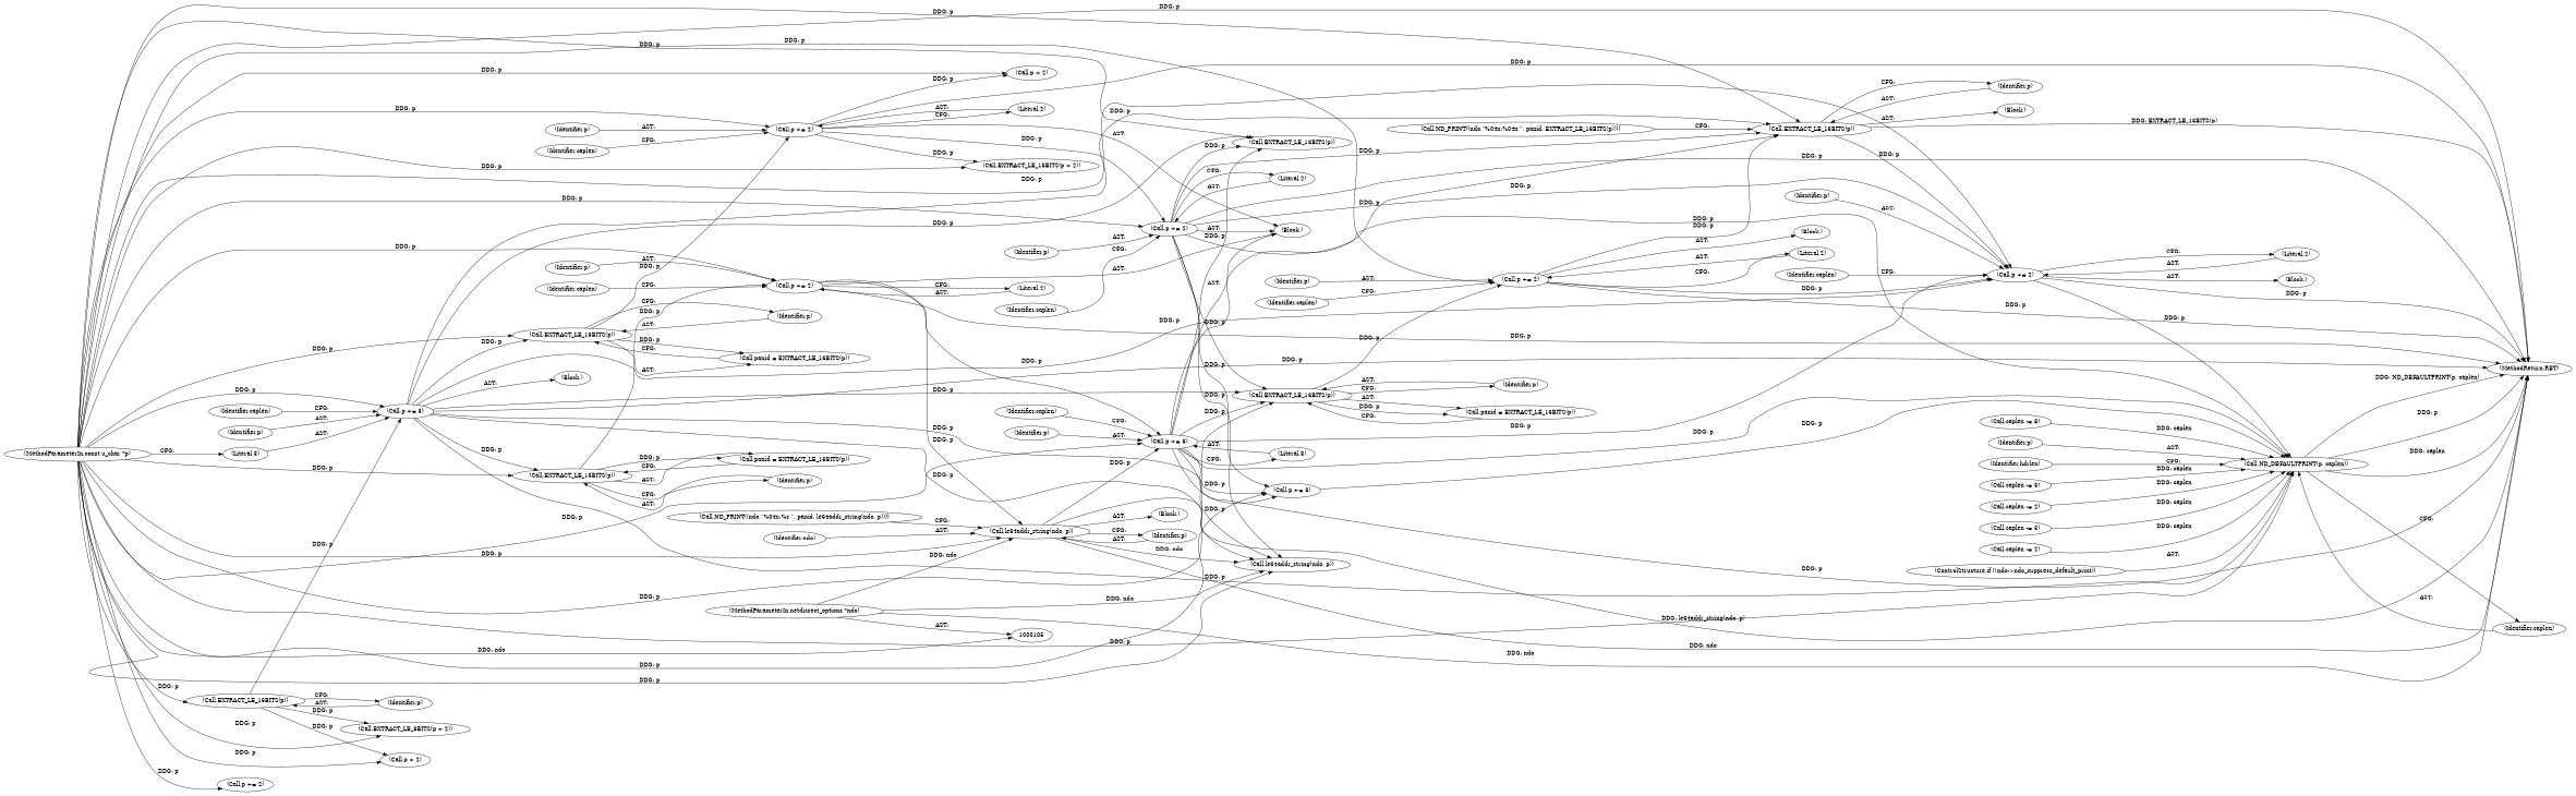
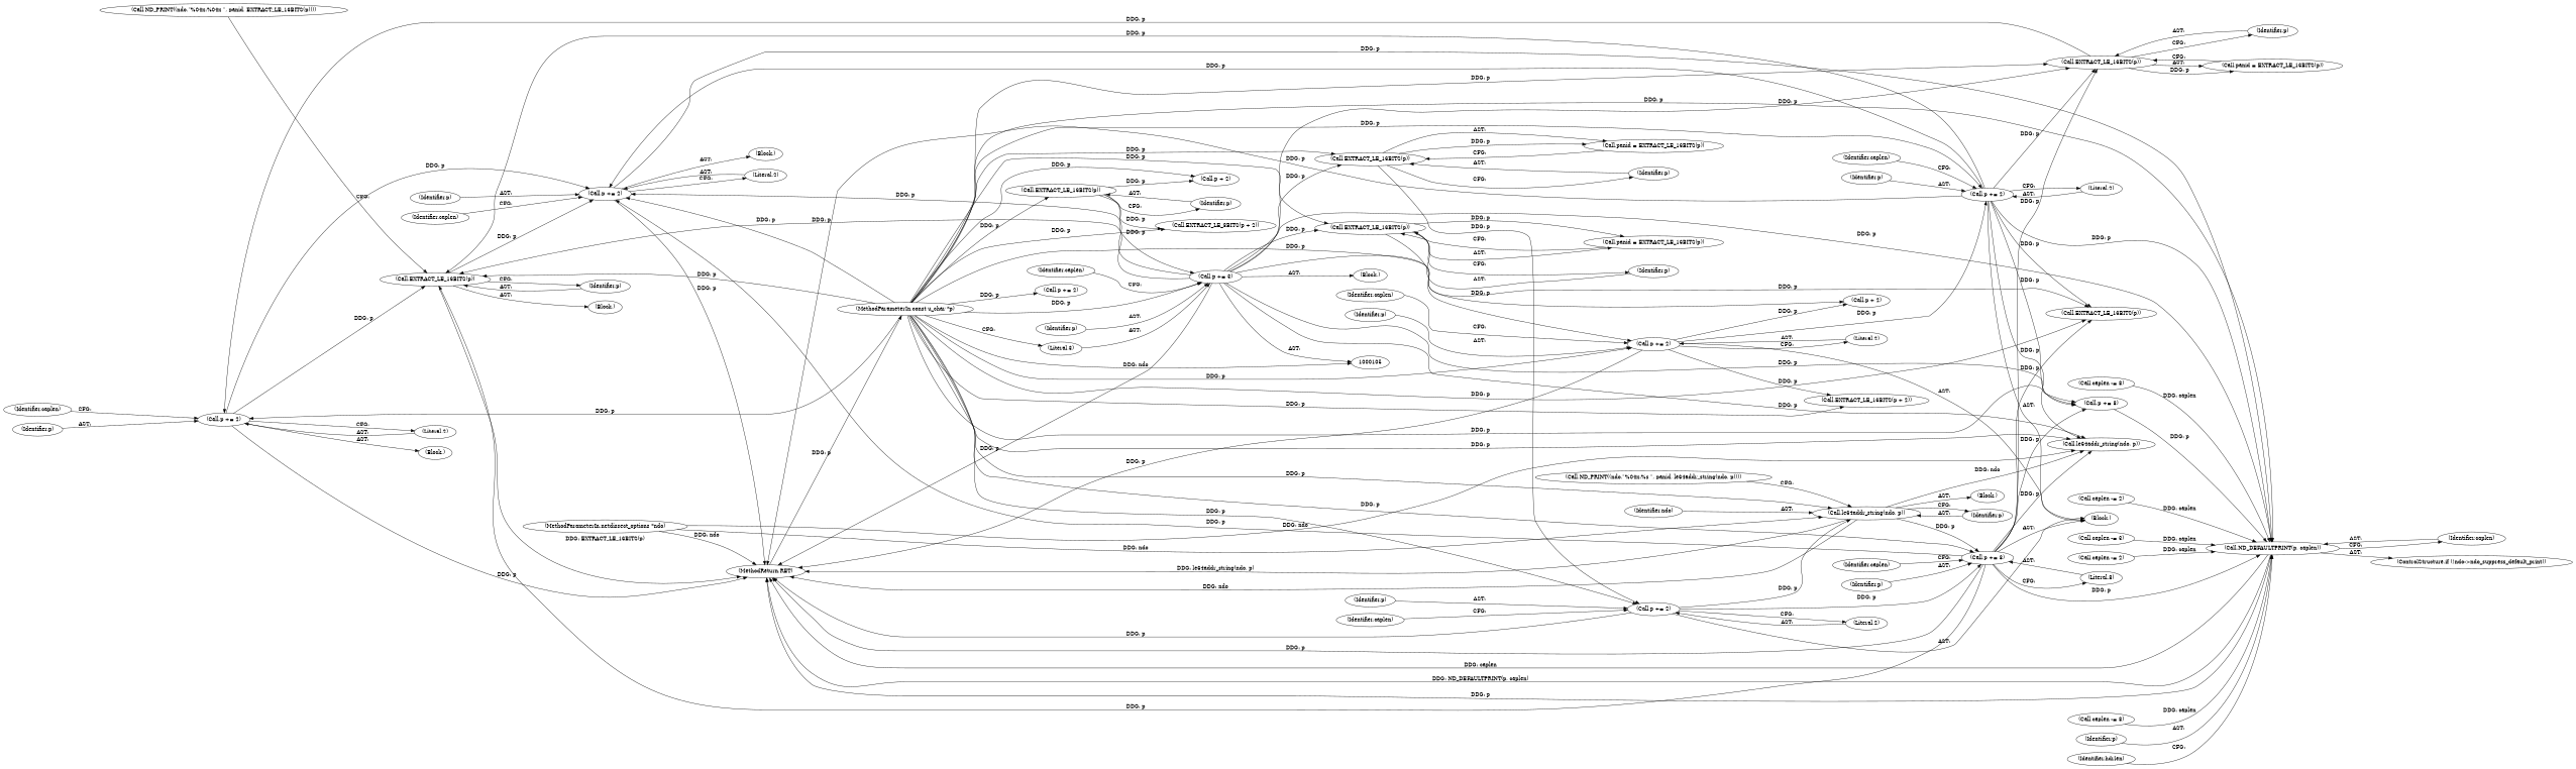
  digraph {
    rankdir=LR
    n1 [label="(Call,p += 2)"]
    n2 [label="(Call,EXTRACT_LE_16BITS(p))"]
    n3 [label="(Call,p += 2)"]
    n4 [label="(MethodReturn,RET)"]
    n5 [label="(Literal,2)"]
    n6 [label="(Block,)"]
    n7 [label="(Block,)"]
    n8 [label="(Identifier,p)"]
    n9 [label="(Call,ND_DEFAULTPRINT(p, caplen))"]
    n10 [label="(Block,)"]
    n11 [label="(Literal,2)"]
    n12 [label="(Call,EXTRACT_LE_16BITS(p))"]
    n13 [label="(Call,panid = EXTRACT_LE_16BITS(p))"]
    n14 [label="(Identifier,p)"]
    n15 [label="(Call,p += 2)"]
    n16 [label="(Block,)"]
    n17 [label="(Call,p += 8)"]
    n18 [label="(Call,le64addr_string(ndo, p))"]
    n19 [label="(Literal,2)"]
    n20 [label="(Call,EXTRACT_LE_16BITS(p))"]
    n21 [label="(Identifier,caplen)"]
    n22 [label="(ControlStructure,if (!ndo->ndo_suppress_default_print))"]
    n23 [label="(Call,p += 2)"]
    n24 [label="(Call,p + 2)"]
    n25 [label="(Call,EXTRACT_LE_16BITS(p + 2))"]
    n26 [label="(Literal,2)"]
    n27 [label="(Call,EXTRACT_LE_16BITS(p))"]
    n28 [label="(Call,panid = EXTRACT_LE_16BITS(p))"]
    n29 [label="(Identifier,p)"]
    n30 [label="(Call,p += 3)"]
    n31 [label="(Call,EXTRACT_LE_16BITS(p))"]
    n32 [label="(Block,)"]
    n33 [label="(Call,p += 2)"]
    n34 [label="(Call,panid = EXTRACT_LE_16BITS(p))"]
    n35 [label="(Identifier,p)"]
    n36 [label="(Literal,3)"]
    n37 [label="(MethodParameterIn,const u_char *p)"]
    n38 [label="(Call,EXTRACT_LE_16BITS(p))"]
    n39 [label="(Call,p += 8)"]
    n40 [label="(Call,le64addr_string(ndo, p))"]
    n41 [label="(Call,EXTRACT_LE_8BITS(p + 2))"]
    n42 [label="(Call,p += 2)"]
    n43 [label="(Call,p + 2)"]
    1000105
    n45 [label="(Identifier,p)"]
    n46 [label="(Literal,8)"]
    n47 [label="(Literal,2)"]
    n48 [label="(Block,)"]
    n49 [label="(Identifier,p)"]
    n50 [label="(MethodParameterIn,netdissect_options *ndo)"]
    n51 [label="(Identifier,caplen)"]
    n52 [label="(Identifier,p)"]
    n53 [label="(Call,caplen -= 8)"]
    n54 [label="(Identifier,caplen)"]
    n55 [label="(Identifier,p)"]
    n56 [label="(Identifier,p)"]
    n57 [label="(Identifier,caplen)"]
    n58 [label="(Identifier,hdrlen)"]
    n59 [label="(Identifier,p)"]
    n60 [label="(Identifier,p)"]
    n61 [label="(Identifier,p)"]
    n62 [label="(Identifier,caplen)"]
    n63 [label="(Call,ND_PRINT((ndo,\"%04x:%s \", panid, le64addr_string(ndo, p))))"]
    n64 [label="(Identifier,p)"]
    n65 [label="(Identifier,caplen)"]
    n66 [label="(Call,caplen -= 8)"]
    n67 [label="(Identifier,caplen)"]
    n68 [label="(Identifier,caplen)"]
    n69 [label="(Call,ND_PRINT((ndo,\"%04x:%04x \", panid, EXTRACT_LE_16BITS(p))))"]
    n70 [label="(Identifier,p)"]
    n71 [label="(Call,caplen -= 2)"]
    n72 [label="(Identifier,ndo)"]
    n73 [label="(Call,caplen -= 3)"]
    n74 [label="(Call,caplen -= 2)"]
    n1 -> n2 [label="DDG: p"]
    n1 -> n3 [label="DDG: p"]
    n1 -> n4 [label="DDG: p"]
    n1 -> n5 [label="CFG: "]
    n1 -> n6 [label="AST: "]
    n2 -> n3 [label="DDG: p"]
    n2 -> n4 [label="DDG: EXTRACT_LE_16BITS(p)"]
    n2 -> n7 [label="AST: "]
    n2 -> n8 [label="CFG: "]
    n3 -> n4 [label="DDG: p"]
    n3 -> n9 [label="DDG: p"]
    n3 -> n10 [label="AST: "]
    n3 -> n11 [label="CFG: "]
    n5 -> n1 [label="AST: "]
    n8 -> n2 [label="AST: "]
    n9 -> n4 [label="DDG: ND_DEFAULTPRINT(p, caplen)"]
    n9 -> n4 [label="DDG: p"]
    n9 -> n4 [label="DDG: caplen"]
    n9 -> n21 [label="CFG: "]
-   n22 -> n9 [label="AST: "]
+   n9 -> n22 [label="AST: "]
    n11 -> n3 [label="AST: "]
    n12 -> n1 [label="DDG: p"]
    n12 -> n13 [label="AST: "]
    n12 -> n13 [label="DDG: p"]
    n12 -> n14 [label="CFG: "]
    n13 -> n12 [label="CFG: "]
    n14 -> n12 [label="AST: "]
    n15 -> n2 [label="DDG: p"]
    n15 -> n3 [label="DDG: p"]
    n15 -> n4 [label="DDG: p"]
    n15 -> n9 [label="DDG: p"]
    n15 -> n12 [label="DDG: p"]
    n15 -> n16 [label="AST: "]
    n15 -> n17 [label="DDG: p"]
    n15 -> n18 [label="DDG: p"]
    n15 -> n19 [label="CFG: "]
    n15 -> n20 [label="DDG: p"]
    n17 -> n9 [label="DDG: p"]
    n19 -> n15 [label="AST: "]
    n21 -> n9 [label="AST: "]
    n23 -> n4 [label="DDG: p"]
    n23 -> n15 [label="DDG: p"]
    n23 -> n16 [label="AST: "]
    n23 -> n24 [label="DDG: p"]
    n23 -> n25 [label="DDG: p"]
    n23 -> n26 [label="CFG: "]
    n26 -> n23 [label="AST: "]
    n27 -> n23 [label="DDG: p"]
    n27 -> n28 [label="AST: "]
    n27 -> n28 [label="DDG: p"]
    n27 -> n29 [label="CFG: "]
    n28 -> n27 [label="CFG: "]
    n29 -> n27 [label="AST: "]
    n30 -> n2 [label="DDG: p"]
    n30 -> n3 [label="DDG: p"]
    n30 -> n4 [label="DDG: p"]
    n30 -> n9 [label="DDG: p"]
    n30 -> n12 [label="DDG: p"]
    n30 -> n17 [label="DDG: p"]
    n30 -> n18 [label="DDG: p"]
    n30 -> n20 [label="DDG: p"]
    n30 -> n27 [label="DDG: p"]
    n30 -> n31 [label="DDG: p"]
    n30 -> n32 [label="AST: "]
    n31 -> n33 [label="DDG: p"]
    n31 -> n34 [label="AST: "]
    n31 -> n34 [label="DDG: p"]
    n31 -> n35 [label="CFG: "]
    n33 -> n4 [label="DDG: p"]
    n33 -> n16 [label="AST: "]
    n33 -> n39 [label="DDG: p"]
    n33 -> n40 [label="DDG: p"]
    n33 -> n47 [label="CFG: "]
    n34 -> n31 [label="CFG: "]
    n35 -> n31 [label="AST: "]
    n36 -> n30 [label="AST: "]
    n37 -> n1 [label="DDG: p"]
    n37 -> n2 [label="DDG: p"]
    n37 -> n3 [label="DDG: p"]
-   n37 -> n4 [label="DDG: p"]
+   n4 -> n37 [label="DDG: p"]
    n37 -> n9 [label="DDG: p"]
    n37 -> n12 [label="DDG: p"]
    n37 -> n15 [label="DDG: p"]
    n37 -> n17 [label="DDG: p"]
    n37 -> n18 [label="DDG: p"]
    n37 -> n20 [label="DDG: p"]
    n37 -> n23 [label="DDG: p"]
    n37 -> n24 [label="DDG: p"]
    n37 -> n25 [label="DDG: p"]
    n37 -> n27 [label="DDG: p"]
    n37 -> n30 [label="DDG: p"]
    n37 -> n31 [label="DDG: p"]
    n37 -> n33 [label="DDG: p"]
    n37 -> n36 [label="CFG: "]
    n37 -> n38 [label="DDG: p"]
    n37 -> n39 [label="DDG: p"]
    n37 -> n40 [label="DDG: p"]
    n37 -> n41 [label="DDG: p"]
    n37 -> n42 [label="DDG: p"]
    n37 -> n43 [label="DDG: p"]
    n37 -> 1000105 [label="DDG: ndo"]
    n38 -> n30 [label="DDG: p"]
    n38 -> n41 [label="DDG: p"]
    n38 -> n43 [label="DDG: p"]
    n38 -> n45 [label="CFG: "]
    n39 -> n2 [label="DDG: p"]
    n39 -> n3 [label="DDG: p"]
    n39 -> n4 [label="DDG: p"]
    n39 -> n9 [label="DDG: p"]
    n39 -> n12 [label="DDG: p"]
    n39 -> n16 [label="AST: "]
    n39 -> n17 [label="DDG: p"]
    n39 -> n18 [label="DDG: p"]
    n39 -> n20 [label="DDG: p"]
    n39 -> n46 [label="CFG: "]
    n40 -> n4 [label="DDG: le64addr_string(ndo, p)"]
    n40 -> n4 [label="DDG: ndo"]
    n40 -> n18 [label="DDG: ndo"]
    n40 -> n39 [label="DDG: p"]
    n40 -> n48 [label="AST: "]
    n40 -> n49 [label="CFG: "]
    n45 -> n38 [label="AST: "]
    n46 -> n39 [label="AST: "]
    n47 -> n33 [label="AST: "]
    n49 -> n40 [label="AST: "]
    n50 -> n4 [label="DDG: ndo"]
    n50 -> n18 [label="DDG: ndo"]
    n50 -> n40 [label="DDG: ndo"]
-   n50 -> 1000105 [label="AST: "]
+   n30 -> 1000105 [label="AST: "]
    n51 -> n1 [label="CFG: "]
    n52 -> n1 [label="AST: "]
    n53 -> n9 [label="DDG: caplen"]
    n54 -> n30 [label="CFG: "]
    n55 -> n23 [label="AST: "]
    n56 -> n9 [label="AST: "]
    n57 -> n39 [label="CFG: "]
    n58 -> n9 [label="CFG: "]
    n59 -> n33 [label="AST: "]
    n60 -> n3 [label="AST: "]
    n61 -> n30 [label="AST: "]
    n62 -> n33 [label="CFG: "]
    n63 -> n40 [label="CFG: "]
    n64 -> n39 [label="AST: "]
    n65 -> n3 [label="CFG: "]
    n66 -> n9 [label="DDG: caplen"]
    n67 -> n23 [label="CFG: "]
    n68 -> n15 [label="CFG: "]
    n69 -> n2 [label="CFG: "]
    n70 -> n15 [label="AST: "]
    n71 -> n9 [label="DDG: caplen"]
    n72 -> n40 [label="AST: "]
    n73 -> n9 [label="DDG: caplen"]
    n74 -> n9 [label="DDG: caplen"]
  }
